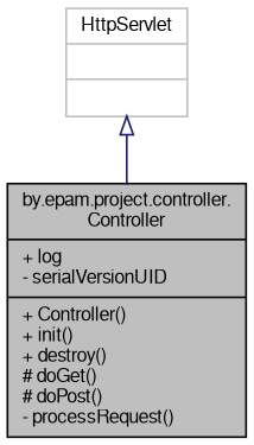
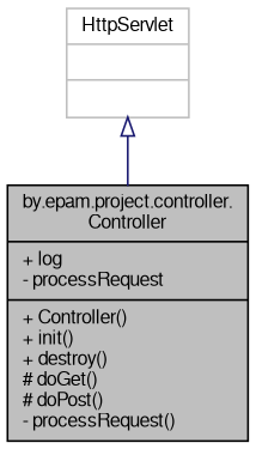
  digraph {
    node [fontname=FreeSans fontsize=10 shape=record]
-   n1 [color=black fillcolor=grey75 fontcolor=black height=0.2 label="{by.epam.project.controller.\lController\n|+ log\l- serialVersionUID\l|+ Controller()\l+ init()\l+ destroy()\l# doGet()\l# doPost()\l- processRequest()\l}" style=filled width=0.4]
+   n1 [color=black fillcolor=grey75 fontcolor=black height=0.2 label="{by.epam.project.controller.\lController\n|+ log\l- processRequest\l|+ Controller()\l+ init()\l+ destroy()\l# doGet()\l# doPost()\l- processRequest()\l}" style=filled width=0.4]
    n2 [color=grey75 height=0.2 label="{HttpServlet\n||}" width=0.4]
    n2 -> n1 [arrowtail=onormal color=midnightblue dir=back fontname=FreeSans fontsize=10 labelfontname=FreeSans labelfontsize=10 style=solid]
  }
